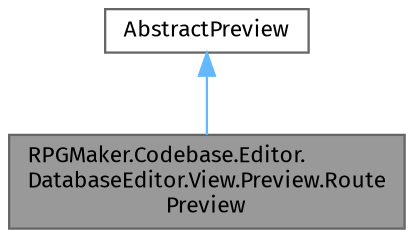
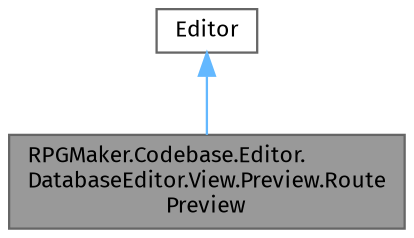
  digraph {
    fontname="Fira Sans"
    node [color=gray40 fontname="Fira Sans" fontsize=10 shape=box style=filled]
    n1 [fillcolor=grey60 fontcolor=black height=0.2 label="RPGMaker.Codebase.Editor.\lDatabaseEditor.View.Preview.Route\lPreview" width=0.4]
-   n2 [fillcolor=white height=0.2 label=AbstractPreview width=0.4]
+   n2 [fillcolor=white height=0.2 label=Editor width=0.4]
    n2 -> n1 [color=steelblue1 dir=back fontname="Fira Sans" fontsize=10 labelfontname=Helvetica labelfontsize=10 style=solid]
  }
